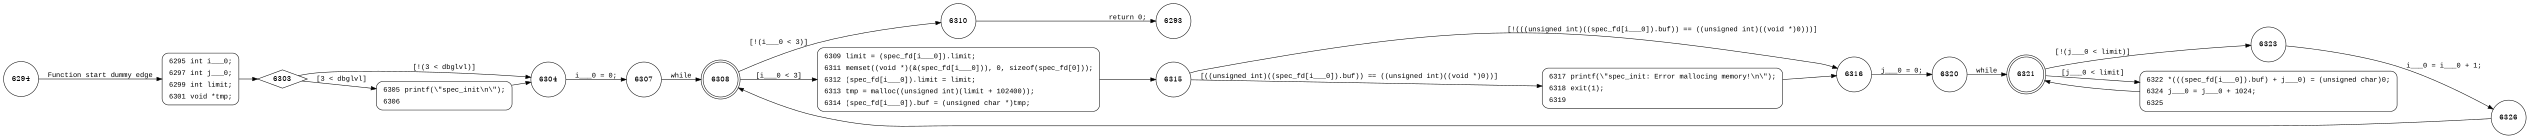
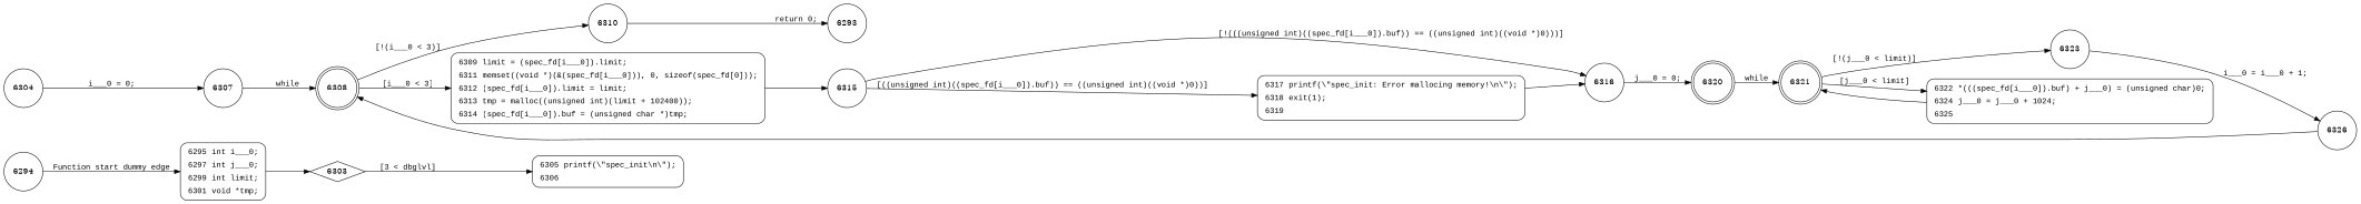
  digraph {
    rankdir=LR
    node [shape=circle]
    edge [fontname="Courier New"]
    n1 [fillcolor=white fontname="Courier New" label=<<table border="0" cellborder="0" cellpadding="3" bgcolor="white"><tr><td align="right">6295</td><td align="left">int i___0;</td></tr><tr><td align="right">6297</td><td align="left">int j___0;</td></tr><tr><td align="right">6299</td><td align="left">int limit;</td></tr><tr><td align="right">6301</td><td align="left">void *tmp;</td></tr></table>> penwidth=1 shape=Mrecord style="filled,bold"]
    6294
    6303 [shape=diamond]
    6304
    n5 [fillcolor=white fontname="Courier New" label=<<table border="0" cellborder="0" cellpadding="3" bgcolor="white"><tr><td align="right">6305</td><td align="left">printf(\"spec_init\n\");</td></tr><tr><td align="right">6306</td><td align="left"></td></tr></table>> penwidth=1 shape=Mrecord style="filled,bold"]
    6307
    6308 [shape=doublecircle]
    6310
    n9 [fillcolor=white fontname="Courier New" label=<<table border="0" cellborder="0" cellpadding="3" bgcolor="white"><tr><td align="right">6309</td><td align="left">limit = (spec_fd[i___0]).limit;</td></tr><tr><td align="right">6311</td><td align="left">memset((void *)(&amp;(spec_fd[i___0])), 0, sizeof(spec_fd[0]));</td></tr><tr><td align="right">6312</td><td align="left">(spec_fd[i___0]).limit = limit;</td></tr><tr><td align="right">6313</td><td align="left">tmp = malloc((unsigned int)(limit + 102400));</td></tr><tr><td align="right">6314</td><td align="left">(spec_fd[i___0]).buf = (unsigned char *)tmp;</td></tr></table>> penwidth=1 shape=Mrecord style="filled,bold"]
    6293
    6315
    6316
    n13 [fillcolor=white fontname="Courier New" label=<<table border="0" cellborder="0" cellpadding="3" bgcolor="white"><tr><td align="right">6317</td><td align="left">printf(\"spec_init: Error mallocing memory!\n\");</td></tr><tr><td align="right">6318</td><td align="left">exit(1);</td></tr><tr><td align="right">6319</td><td align="left"></td></tr></table>> penwidth=1 shape=Mrecord style="filled,bold"]
-   6320
+   6320 [shape=doublecircle]
    6321 [shape=doublecircle]
    6323
    n17 [fillcolor=white fontname="Courier New" label=<<table border="0" cellborder="0" cellpadding="3" bgcolor="white"><tr><td align="right">6322</td><td align="left">*(((spec_fd[i___0]).buf) + j___0) = (unsigned char)0;</td></tr><tr><td align="right">6324</td><td align="left">j___0 = j___0 + 1024;</td></tr><tr><td align="right">6325</td><td align="left"></td></tr></table>> penwidth=1 shape=Mrecord style="filled,bold"]
    6326
    n1 -> 6303 [fontname=""]
    6294 -> n1 [label="Function start dummy edge"]
-   6303 -> 6304 [label="[!(3 < dbglvl)]"]
    6303 -> n5 [label="[3 < dbglvl]"]
    6304 -> 6307 [label="i___0 = 0;"]
-   n5 -> 6304 [fontname=""]
    6307 -> 6308 [label=while]
    6308 -> 6310 [label="[!(i___0 < 3)]"]
    6308 -> n9 [label="[i___0 < 3]"]
    6310 -> 6293 [label="return 0;"]
    n9 -> 6315 [fontname=""]
    6315 -> 6316 [label="[!(((unsigned int)((spec_fd[i___0]).buf)) == ((unsigned int)((void *)0)))]"]
    6315 -> n13 [label="[((unsigned int)((spec_fd[i___0]).buf)) == ((unsigned int)((void *)0))]"]
    6316 -> 6320 [label="j___0 = 0;"]
    n13 -> 6316 [fontname=""]
    6320 -> 6321 [label=while]
    6321 -> 6323 [label="[!(j___0 < limit)]"]
    6321 -> n17 [label="[j___0 < limit]"]
    6323 -> 6326 [label="i___0 = i___0 + 1;"]
    n17 -> 6321 [fontname=""]
    6326 -> 6308
  }
